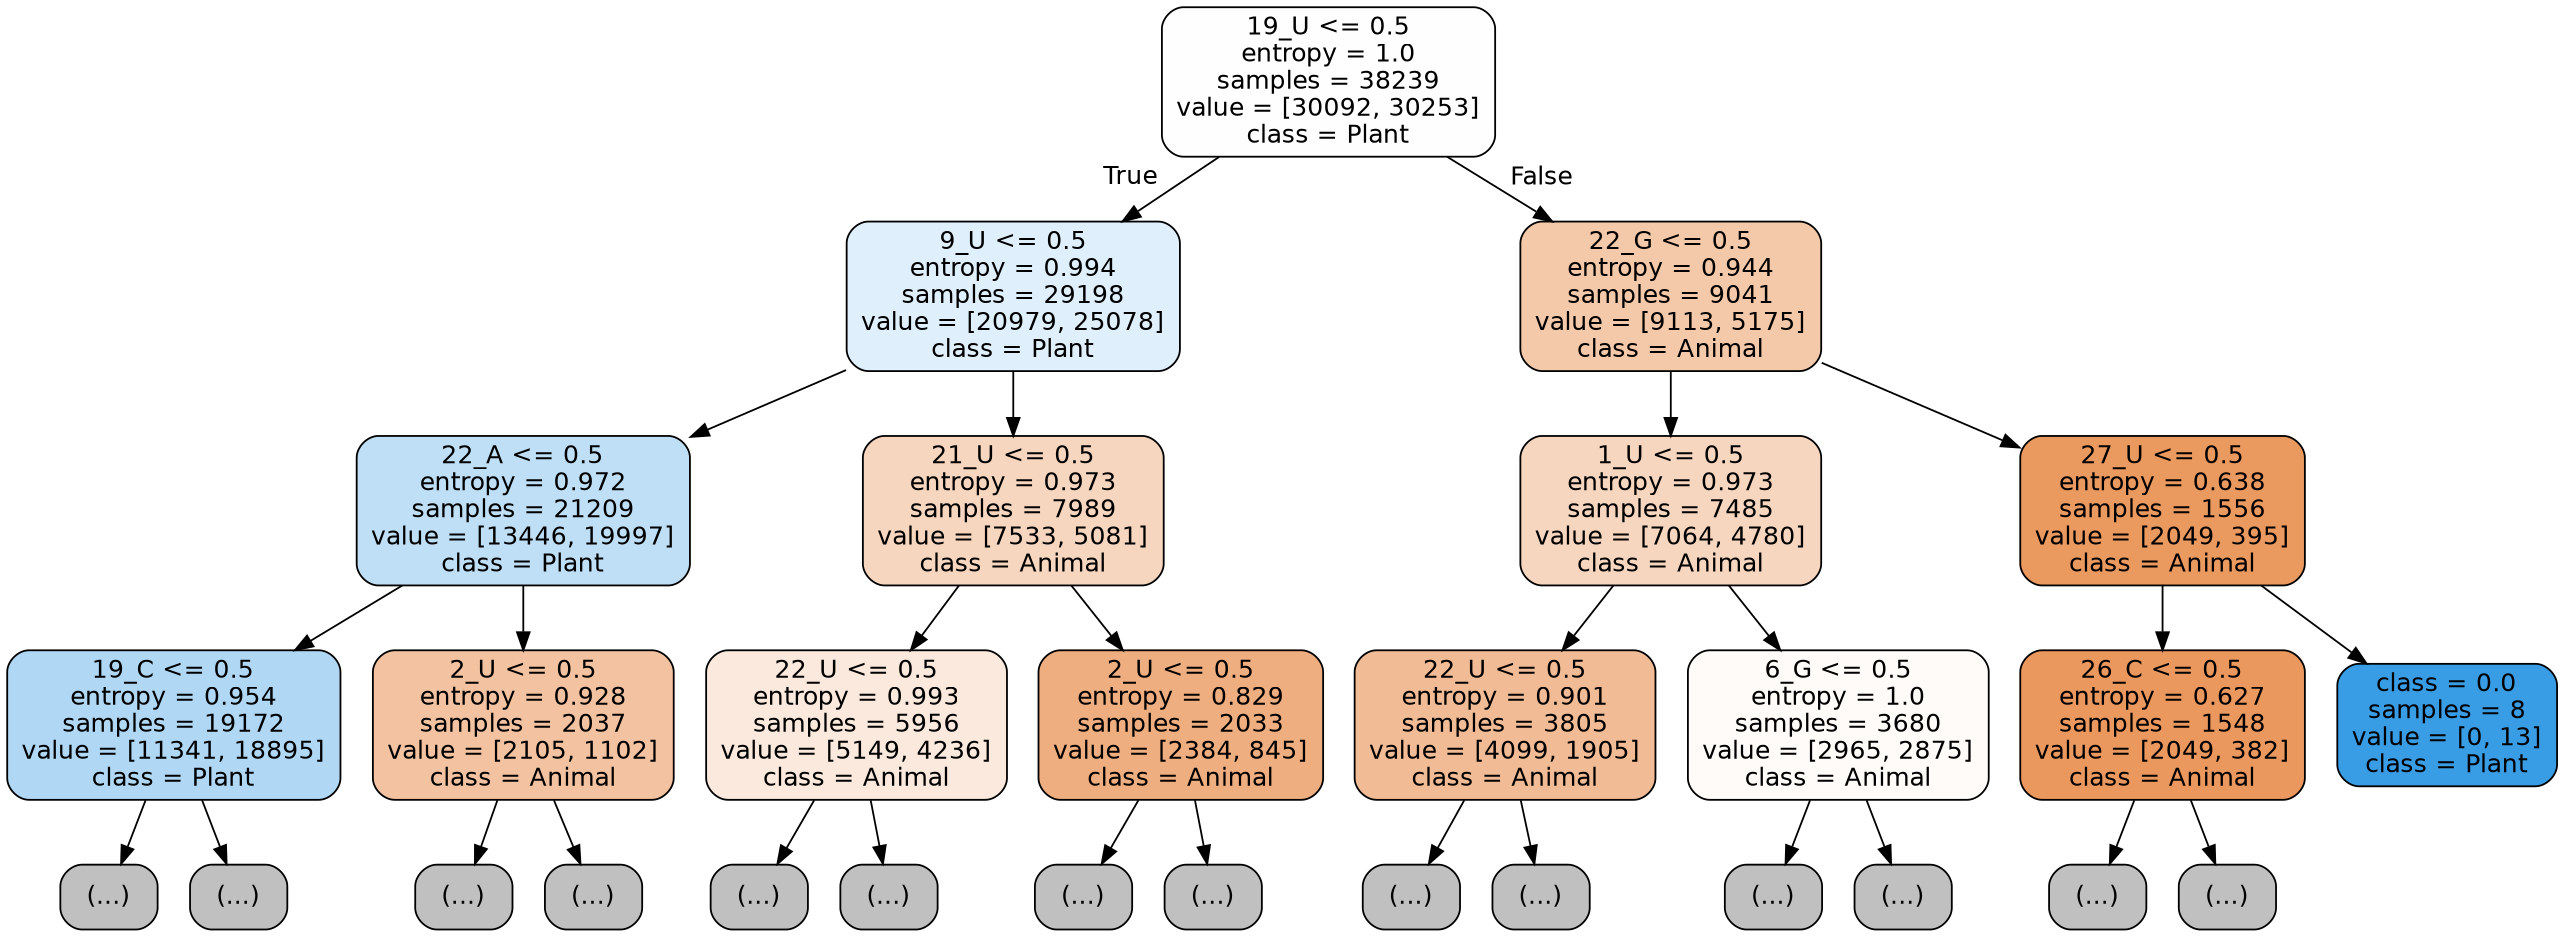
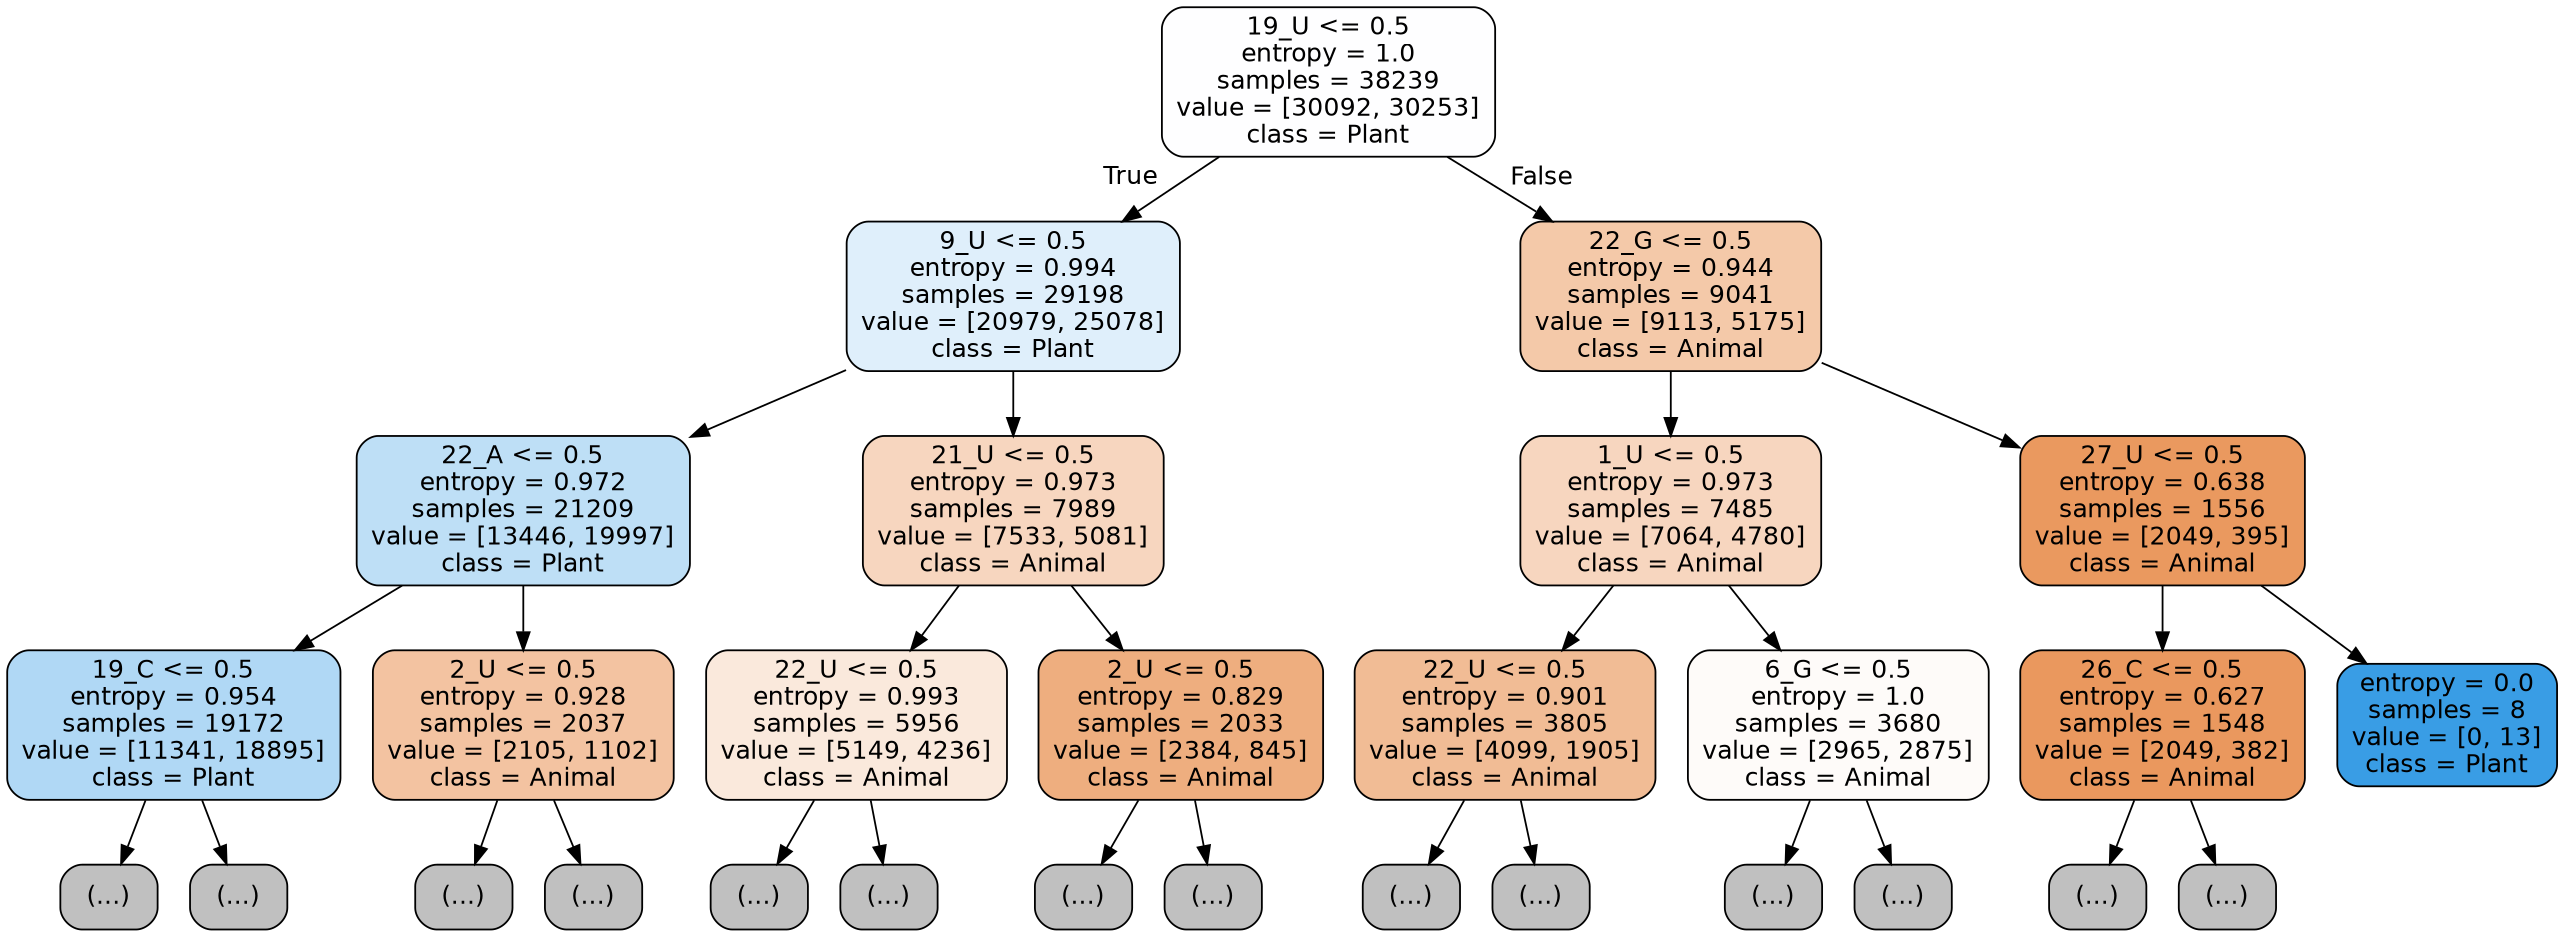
  digraph {
    node [color=black fillcolor="#C0C0C0" fontname=helvetica shape=box style="filled, rounded"]
    edge [fontname=helvetica]
    n1 [fillcolor="#fefeff" label="19_U <= 0.5\nentropy = 1.0\nsamples = 38239\nvalue = [30092, 30253]\nclass = Plant"]
    n2 [fillcolor="#dfeffb" label="9_U <= 0.5\nentropy = 0.994\nsamples = 29198\nvalue = [20979, 25078]\nclass = Plant"]
    n3 [fillcolor="#f4c9a9" label="22_G <= 0.5\nentropy = 0.944\nsamples = 9041\nvalue = [9113, 5175]\nclass = Animal"]
    n4 [fillcolor="#bedff6" label="22_A <= 0.5\nentropy = 0.972\nsamples = 21209\nvalue = [13446, 19997]\nclass = Plant"]
    n5 [fillcolor="#f7d6bf" label="21_U <= 0.5\nentropy = 0.973\nsamples = 7989\nvalue = [7533, 5081]\nclass = Animal"]
    n6 [fillcolor="#b0d8f5" label="19_C <= 0.5\nentropy = 0.954\nsamples = 19172\nvalue = [11341, 18895]\nclass = Plant"]
    n7 [fillcolor="#f3c3a1" label="2_U <= 0.5\nentropy = 0.928\nsamples = 2037\nvalue = [2105, 1102]\nclass = Animal"]
    n8 [label="(...)"]
    n9 [label="(...)"]
    n10 [label="(...)"]
    n11 [label="(...)"]
    n12 [fillcolor="#fae9dc" label="22_U <= 0.5\nentropy = 0.993\nsamples = 5956\nvalue = [5149, 4236]\nclass = Animal"]
    n13 [fillcolor="#eeae7f" label="2_U <= 0.5\nentropy = 0.829\nsamples = 2033\nvalue = [2384, 845]\nclass = Animal"]
    n14 [label="(...)"]
    n15 [label="(...)"]
    n16 [label="(...)"]
    n17 [label="(...)"]
    n18 [fillcolor="#f7d6bf" label="1_U <= 0.5\nentropy = 0.973\nsamples = 7485\nvalue = [7064, 4780]\nclass = Animal"]
    n19 [fillcolor="#ea995f" label="27_U <= 0.5\nentropy = 0.638\nsamples = 1556\nvalue = [2049, 395]\nclass = Animal"]
    n20 [fillcolor="#f1bc95" label="22_U <= 0.5\nentropy = 0.901\nsamples = 3805\nvalue = [4099, 1905]\nclass = Animal"]
    n21 [fillcolor="#fefbf9" label="6_G <= 0.5\nentropy = 1.0\nsamples = 3680\nvalue = [2965, 2875]\nclass = Animal"]
    n22 [label="(...)"]
    n23 [label="(...)"]
    n24 [label="(...)"]
    n25 [label="(...)"]
    n26 [fillcolor="#ea985e" label="26_C <= 0.5\nentropy = 0.627\nsamples = 1548\nvalue = [2049, 382]\nclass = Animal"]
-   n27 [fillcolor="#399de5" label="class = 0.0\nsamples = 8\nvalue = [0, 13]\nclass = Plant"]
+   n27 [fillcolor="#399de5" label="entropy = 0.0\nsamples = 8\nvalue = [0, 13]\nclass = Plant"]
    n28 [label="(...)"]
    n29 [label="(...)"]
    n1 -> n2 [headlabel=True labelangle=45 labeldistance=2.5]
    n1 -> n3 [headlabel=False labelangle=-45 labeldistance=2.5]
    n2 -> n4
    n2 -> n5
    n3 -> n18
    n3 -> n19
    n4 -> n6
    n4 -> n7
    n5 -> n12
    n5 -> n13
    n6 -> n8
    n6 -> n9
    n7 -> n10
    n7 -> n11
    n12 -> n14
    n12 -> n15
    n13 -> n16
    n13 -> n17
    n18 -> n20
    n18 -> n21
    n19 -> n26
    n19 -> n27
    n20 -> n22
    n20 -> n23
    n21 -> n24
    n21 -> n25
    n26 -> n28
    n26 -> n29
  }
